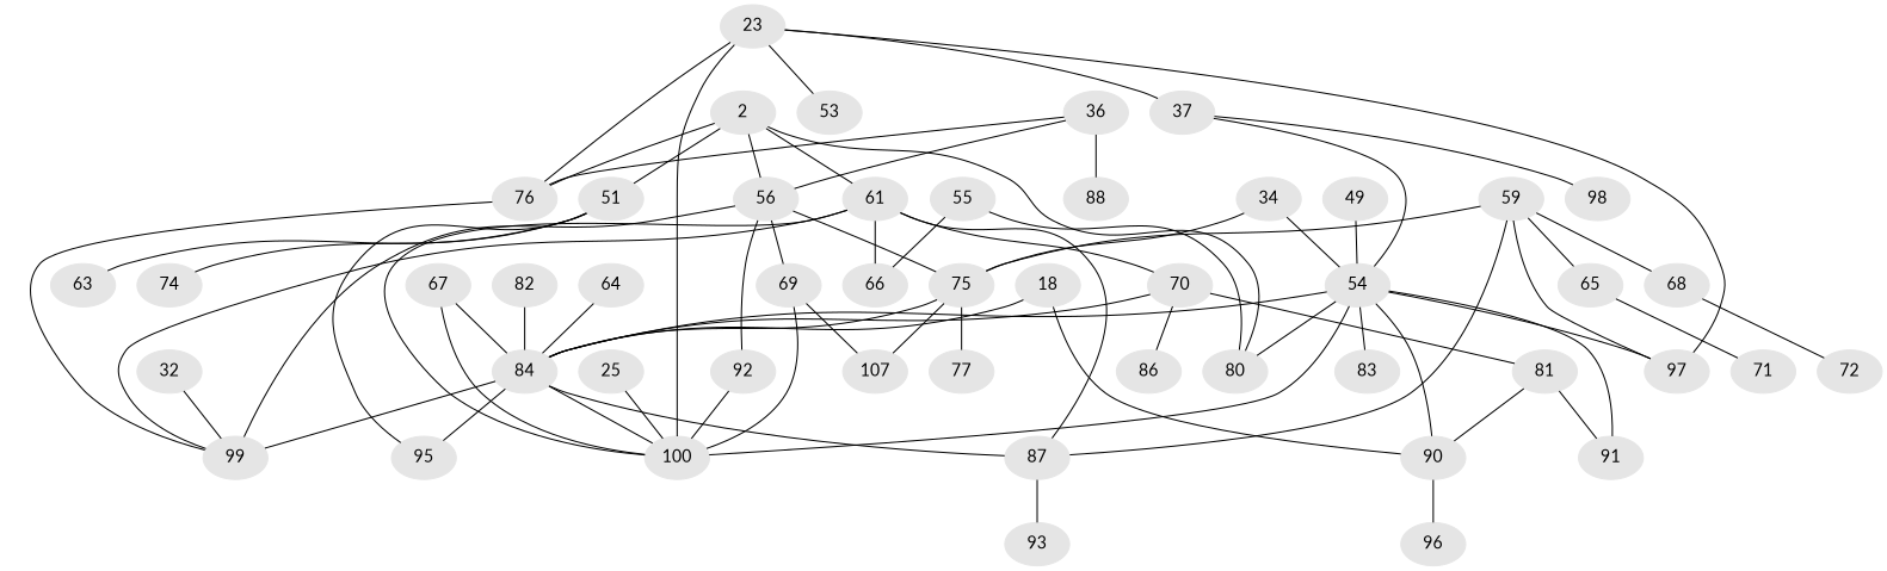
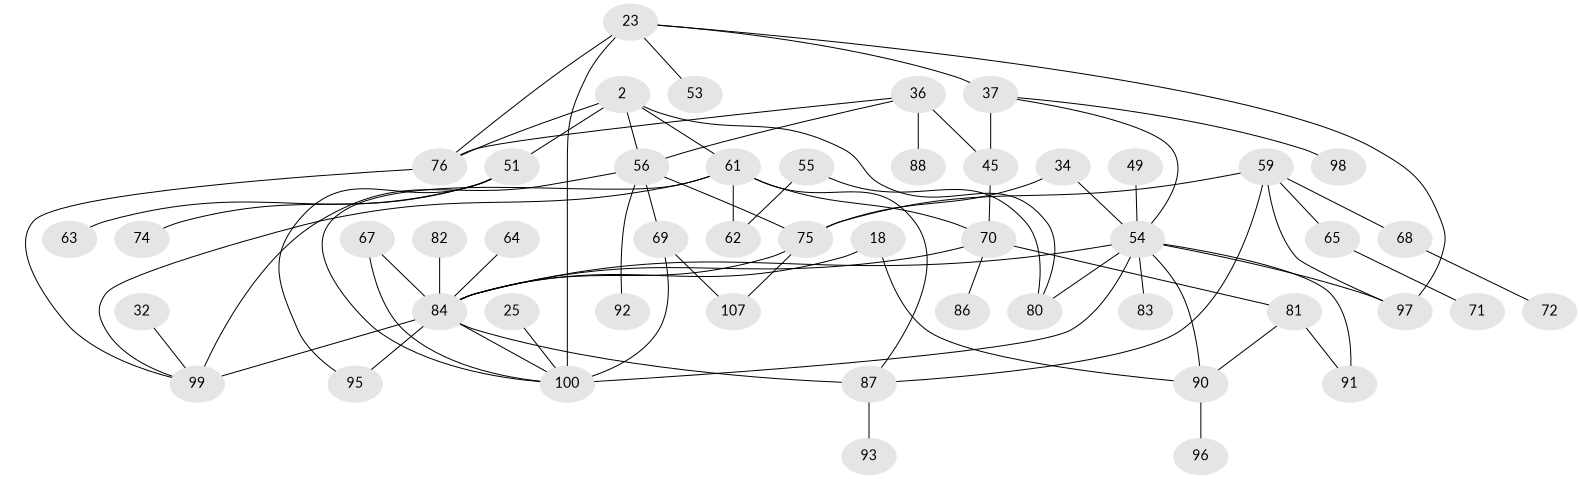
  graph {
    fontname=Lato
    node [color=gray90 fontname=Lato style=filled]
    edge [fontname=Lato]
    51 [super="+44"]
    63
    74
    95
    n5 [label=2]
    56 [super="+29+31"]
    61 [super="+27+40"]
    76 [super="+33+57"]
    80 [super="+6"]
    99 [super="+20"]
    75 [super="+48"]
    69
    92
    100 [super="+89+94"]
    70 [super="+43"]
-   62 [label=66]
+   62
    87 [super="+60"]
    18 [super="+14"]
    84 [super="+11+16+19"]
    90 [super="+24+39"]
    96
    37 [super="+8+28"]
    54 [super="+3+2+7+47"]
+   45
    98 [super="+41"]
    23
    53
    97 [super="+12"]
    32
    34 [super="+15"]
    83
    91 [super="+73"]
    n33 [label=107]
-   77
    36
    88 [super="+78"]
    81
    86
    49
    55 [super="+21"]
    59 [super="+52"]
    65
    68
    71
    72
    93
    64
    67 [super="+58"]
    82
    n50 [label=25]
    51 -- 63
    51 -- 74
    51 -- 95
    n5 -- 51 [weight=2]
    n5 -- 56
    n5 -- 61
    n5 -- 76
    n5 -- 80
    56 -- 99
    56 -- 75
    56 -- 69
    56 -- 92
    61 -- 99
    61 -- 100
    61 -- 70
    61 -- 62
    61 -- 87 [weight=2]
    76 -- 99
    75 -- 84 [weight=2]
    75 -- n33
-   75 -- 77
    69 -- 100 [weight=2]
    69 -- n33
-   92 -- 100
    70 -- 84 [weight=2]
    70 -- 81
    70 -- 86
    87 -- 93
    18 -- 84
    18 -- 90
    84 -- 95
    84 -- 99 [weight=3]
    84 -- 100 [weight=3]
    84 -- 87 [weight=2]
    90 -- 96
    37 -- 54
+   37 -- 45
    37 -- 98
    54 -- 80 [weight=2]
    54 -- 100 [weight=2]
    54 -- 84 [weight=5]
    54 -- 90 [weight=2]
    54 -- 97
    54 -- 83
    54 -- 91 [weight=2]
+   45 -- 70
    23 -- 76
    23 -- 100 [weight=3]
    23 -- 37 [weight=2]
    23 -- 53
    23 -- 97
    32 -- 99
    34 -- 75
    34 -- 54 [weight=2]
    36 -- 56
    36 -- 76
+   36 -- 45
    36 -- 88 [weight=2]
    81 -- 90
    81 -- 91
    49 -- 54
    55 -- 80
    55 -- 62
    59 -- 75
    59 -- 87
    59 -- 97
    59 -- 65
    59 -- 68
    65 -- 71
    68 -- 72
    64 -- 84
    67 -- 100
    67 -- 84
    82 -- 84
    n50 -- 100
  }
